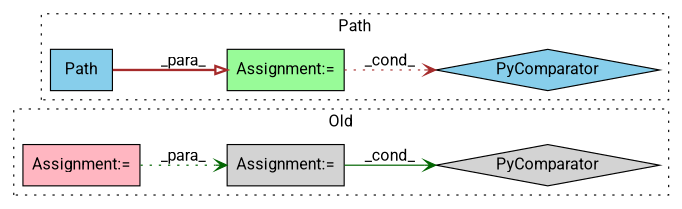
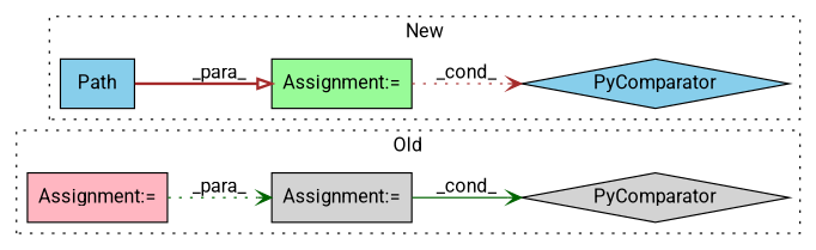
  digraph {
    rankdir=LR
    fontname=Roboto
    node [a=7 l=20 shape=box style=filled fillcolor=lightgrey fontname=Roboto]
    edge [color=darkgreen style=dotted arrowhead=vee fontname=Roboto]
    n1 [a=113 label=PyComparator s=1052 shape=diamond]
    n2 [label="Assignment:=" s=921]
    n3 [l=43 label="Assignment:=" s=764 fillcolor=lightpink]
    n4 [a=32 l="5,1" label=Path s="908,928" fillcolor=skyblue]
    n5 [l=1 label="Assignment:=" s=907 fillcolor=palegreen]
    n6 [a=113 l=42 label=PyComparator s=1079 shape=diamond fillcolor=skyblue]
    subgraph cluster_1 {
      label=Old
      style=dotted
      n1
      n2
      n3
    }
    subgraph cluster_2 {
-     label=Path
+     label=New
      style=dotted
      n4
      n5
      n6
    }
    n2 -> n1 [label=_cond_ style=solid]
    n3 -> n2 [label=_para_]
    n4 -> n5 [label=_para_ color=brown style=bold arrowhead=onormal]
    n5 -> n6 [label=_cond_ color=brown]
  }
